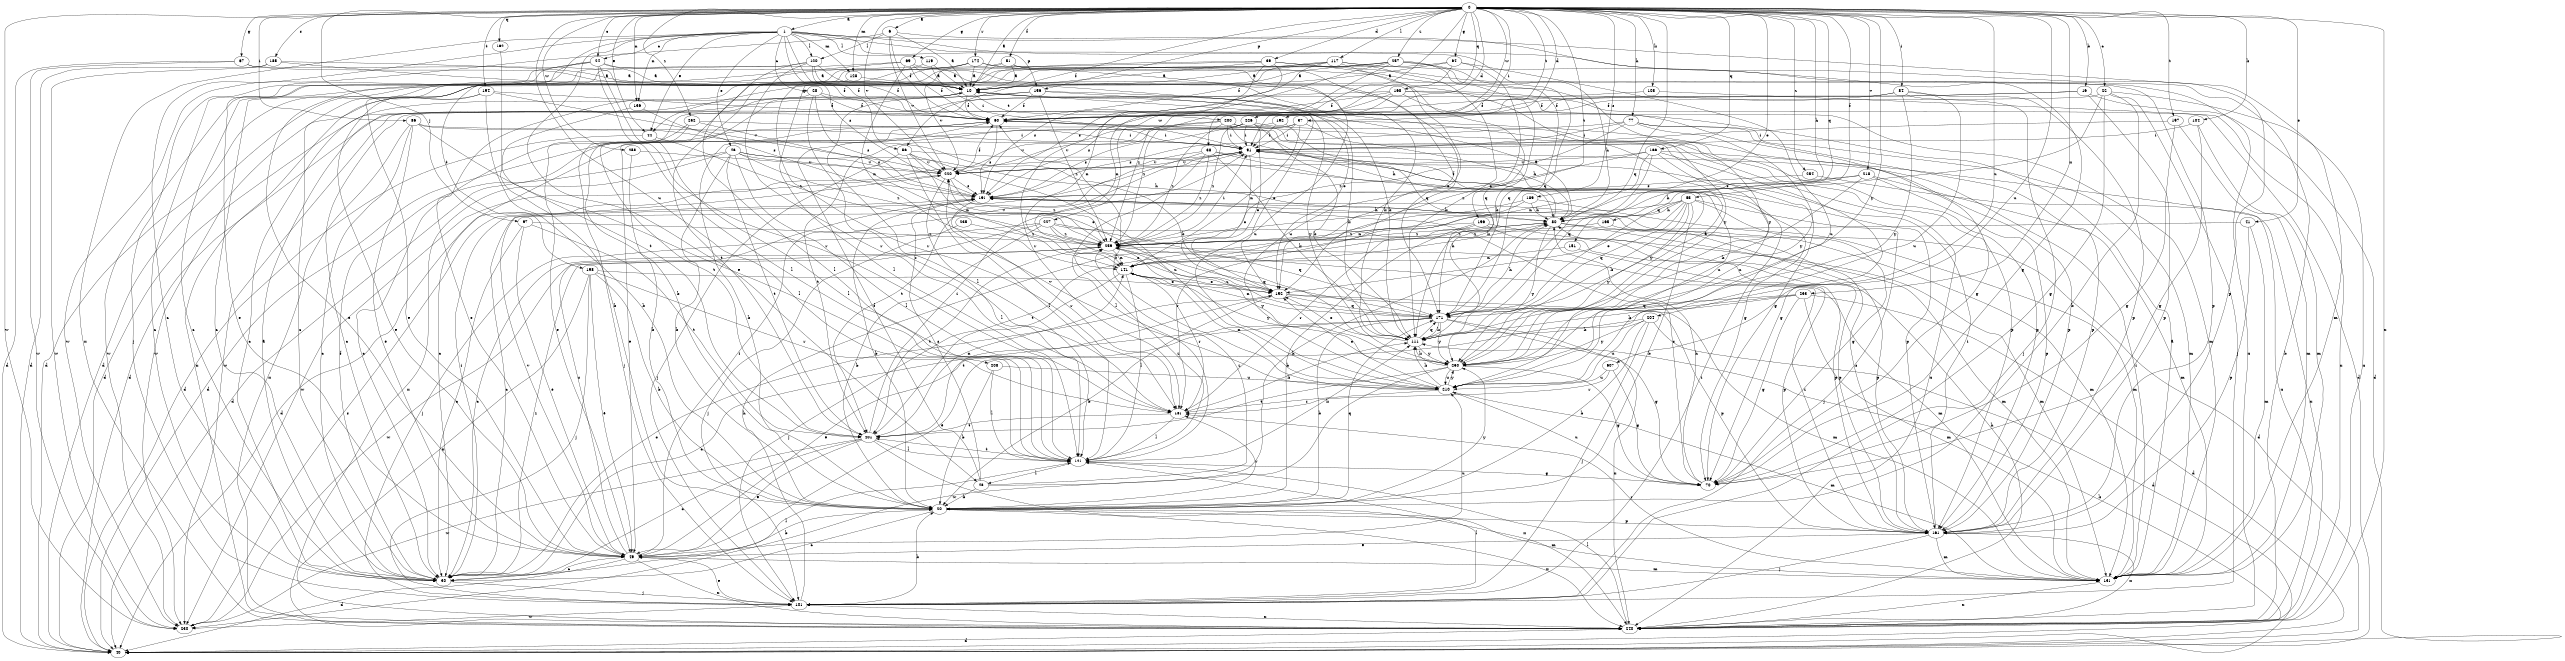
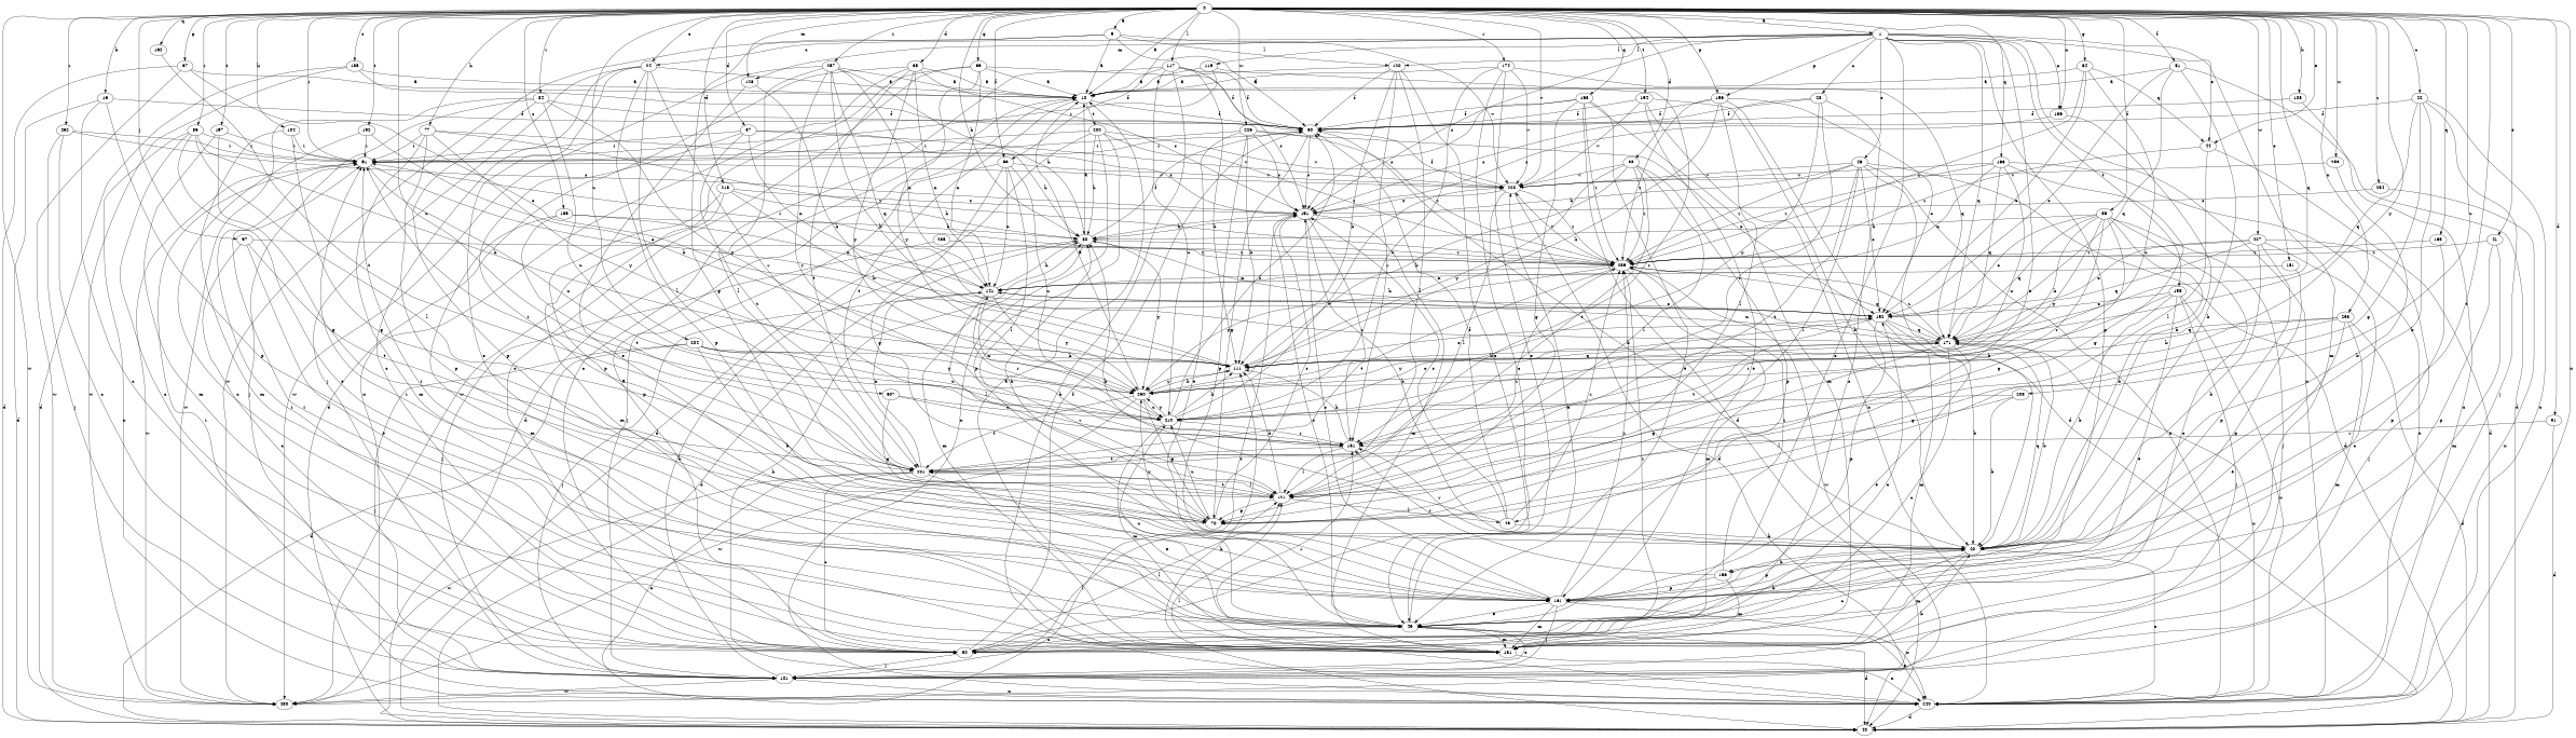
  strict digraph {
    0
    1
    6
    10
    16
    22
    24
+   31
    37
    38
    39
    41
    44
    51
    55
    56
    64
    67
    69
    77
    80
    84
    86
    91
    97
    104
    108
    117
    128
    136
    151
    156
    162
    165
    166
    168
    171
    174
    185
    189
    192
    194
    196
    197
    204
    n46 [label=607]
    208
    218
    220
    226
    227
    n52 [label=258]
    230
    233
    240
    250
    252
    254
    257
    28
    30
    46
    48
    119
    120
    131
    161
    191
    198
    60
    70
    40
    200
    201
    20
    101
    181
    49
    121
    141
    259
    111
    152
    210
    235
    0 -> 1 [label=a]
    0 -> 6 [label=a]
    0 -> 10 [label=a]
    0 -> 16 [label=b]
    0 -> 22 [label=c]
    0 -> 24 [label=c]
+   0 -> 31 [label=d]
    0 -> 37 [label=d]
    0 -> 38 [label=d]
    0 -> 39 [label=d]
    0 -> 41 [label=e]
    0 -> 44 [label=e]
    0 -> 51 [label=f]
    0 -> 55 [label=f]
    0 -> 56 [label=f]
    0 -> 64 [label=g]
    0 -> 67 [label=g]
    0 -> 69 [label=g]
    0 -> 77 [label=h]
    0 -> 80 [label=h]
    0 -> 84 [label=i]
    0 -> 86 [label=i]
    0 -> 91 [label=i]
    0 -> 97 [label=j]
    0 -> 104 [label=k]
    0 -> 108 [label=k]
    0 -> 117 [label=l]
    0 -> 128 [label=m]
    0 -> 136 [label=n]
    0 -> 151 [label=o]
    0 -> 156 [label=p]
    0 -> 162 [label=q]
    0 -> 165 [label=q]
    0 -> 166 [label=q]
    0 -> 168 [label=q]
    0 -> 171 [label=q]
    0 -> 174 [label=r]
    0 -> 185 [label=s]
    0 -> 189 [label=s]
    0 -> 192 [label=t]
    0 -> 194 [label=t]
    0 -> 196 [label=t]
    0 -> 197 [label=t]
    0 -> 204 [label=u]
    0 -> n46 [label=u]
    0 -> 208 [label=u]
    0 -> 218 [label=v]
    0 -> 220 [label=v]
    0 -> 226 [label=w]
    0 -> 227 [label=w]
    0 -> n52 [label=w]
    0 -> 230 [label=w]
    0 -> 233 [label=x]
    0 -> 240 [label=x]
    0 -> 250 [label=y]
    0 -> 252 [label=z]
    0 -> 254 [label=z]
    0 -> 257 [label=z]
    1 -> 24 [label=c]
    1 -> 44 [label=e]
    1 -> 56 [label=f]
    1 -> 128 [label=m]
    1 -> 136 [label=n]
    1 -> 156 [label=p]
    1 -> 171 [label=q]
    1 -> 240 [label=x]
    1 -> 28 [label=c]
    1 -> 30 [label=c]
    1 -> 46 [label=e]
    1 -> 48 [label=e]
    1 -> 119 [label=l]
    1 -> 120 [label=l]
    1 -> 131 [label=m]
    1 -> 161 [label=p]
    1 -> 191 [label=s]
    1 -> 198 [label=t]
    6 -> 10 [label=a]
    6 -> 220 [label=v]
    6 -> 230 [label=w]
    6 -> 120 [label=l]
    6 -> 60 [label=f]
    6 -> 70 [label=g]
    10 -> 60 [label=f]
    10 -> 40 [label=d]
    10 -> 200 [label=t]
    10 -> 201 [label=t]
    16 -> 30 [label=c]
    16 -> 161 [label=p]
    16 -> 60 [label=f]
    16 -> 40 [label=d]
    22 -> 171 [label=q]
    22 -> 240 [label=x]
    22 -> 60 [label=f]
    22 -> 70 [label=g]
    22 -> 20 [label=b]
    22 -> 101 [label=j]
    24 -> 10 [label=a]
    24 -> 30 [label=c]
    24 -> 161 [label=p]
    24 -> 101 [label=j]
    24 -> 181 [label=r]
    24 -> 49 [label=e]
    24 -> 121 [label=l]
+   31 -> 40 [label=d]
+   31 -> 181 [label=r]
    37 -> 80 [label=h]
    37 -> 91 [label=i]
    37 -> 220 [label=v]
    37 -> 161 [label=p]
    37 -> 201 [label=t]
    37 -> 141 [label=n]
    38 -> 220 [label=v]
    38 -> 250 [label=y]
    38 -> 161 [label=p]
    38 -> 201 [label=t]
    38 -> 121 [label=l]
    38 -> 259 [label=z]
    38 -> 111 [label=k]
    39 -> 10 [label=a]
    39 -> 240 [label=x]
    39 -> 250 [label=y]
    39 -> 191 [label=s]
    39 -> 40 [label=d]
    39 -> 201 [label=t]
    39 -> 141 [label=n]
    41 -> 131 [label=m]
    41 -> 161 [label=p]
    41 -> 259 [label=z]
    44 -> 40 [label=d]
    44 -> 121 [label=l]
    44 -> 259 [label=z]
    51 -> 10 [label=a]
    51 -> 171 [label=q]
    51 -> 40 [label=d]
    51 -> 20 [label=b]
    51 -> 152 [label=o]
    55 -> 80 [label=h]
    55 -> 171 [label=q]
    55 -> 250 [label=y]
    55 -> 30 [label=c]
    55 -> 70 [label=g]
    55 -> 20 [label=b]
    55 -> 101 [label=j]
    55 -> 181 [label=r]
    55 -> 111 [label=k]
    55 -> 152 [label=o]
    56 -> 220 [label=v]
    56 -> 70 [label=g]
    56 -> 101 [label=j]
    56 -> 121 [label=l]
    56 -> 141 [label=n]
    56 -> 210 [label=u]
    64 -> 10 [label=a]
    64 -> 44 [label=q]
    64 -> 259 [label=z]
    64 -> 152 [label=o]
    64 -> 210 [label=u]
    67 -> 10 [label=a]
    67 -> 230 [label=w]
    67 -> 40 [label=d]
    67 -> 152 [label=o]
    69 -> 10 [label=a]
    69 -> 230 [label=w]
    69 -> 250 [label=y]
    69 -> 30 [label=c]
    69 -> 60 [label=f]
    69 -> 141 [label=n]
    77 -> 91 [label=i]
    77 -> 250 [label=y]
    77 -> 131 [label=m]
    77 -> 161 [label=p]
    77 -> 191 [label=s]
    77 -> 259 [label=z]
    80 -> 10 [label=a]
    80 -> 250 [label=y]
    80 -> 131 [label=m]
    80 -> 60 [label=f]
    80 -> 40 [label=d]
    80 -> 259 [label=z]
    84 -> 230 [label=w]
    84 -> 250 [label=y]
    84 -> 161 [label=p]
    84 -> 60 [label=f]
    84 -> 101 [label=j]
    84 -> 210 [label=u]
    86 -> 91 [label=i]
    86 -> 240 [label=x]
    86 -> 30 [label=c]
    86 -> 49 [label=e]
    86 -> 121 [label=l]
    86 -> 111 [label=k]
    91 -> 220 [label=v]
    91 -> 230 [label=w]
    91 -> 152 [label=o]
    91 -> 210 [label=u]
    97 -> 30 [label=c]
    97 -> 201 [label=t]
    97 -> 49 [label=e]
    97 -> 259 [label=z]
    104 -> 91 [label=i]
    104 -> 131 [label=m]
    104 -> 70 [label=g]
    108 -> 240 [label=x]
    108 -> 60 [label=f]
    117 -> 10 [label=a]
    117 -> 240 [label=b]
    117 -> 30 [label=c]
    117 -> 191 [label=s]
    117 -> 60 [label=f]
    117 -> 111 [label=k]
    117 -> 210 [label=u]
    128 -> 49 [label=e]
    128 -> 111 [label=k]
    136 -> 191 [label=s]
    136 -> 20 [label=b]
    151 -> 161 [label=p]
    151 -> 141 [label=n]
    156 -> 60 [label=f]
    156 -> 40 [label=d]
    156 -> 121 [label=l]
    156 -> 259 [label=z]
    156 -> 111 [label=k]
    156 -> 152 [label=o]
    162 -> 201 [label=t]
    165 -> 161 [label=p]
    165 -> 259 [label=z]
    166 -> 171 [label=q]
    166 -> 220 [label=v]
    166 -> 240 [label=x]
    166 -> 70 [label=g]
    166 -> 141 [label=n]
    166 -> 259 [label=z]
    166 -> 210 [label=u]
    168 -> 131 [label=m]
    168 -> 191 [label=s]
    168 -> 60 [label=f]
    168 -> 70 [label=g]
    168 -> 40 [label=d]
    168 -> 49 [label=e]
    168 -> 259 [label=z]
    171 -> 80 [label=h]
    171 -> 240 [label=x]
    171 -> 250 [label=y]
    171 -> 30 [label=c]
    171 -> 70 [label=g]
    171 -> 20 [label=b]
    171 -> 49 [label=e]
    171 -> 141 [label=n]
    171 -> 259 [label=z]
    171 -> 111 [label=k]
    174 -> 10 [label=a]
    174 -> 171 [label=q]
    174 -> 220 [label=v]
    174 -> 30 [label=c]
    174 -> 49 [label=e]
    174 -> 210 [label=u]
    185 -> 10 [label=a]
    185 -> 230 [label=w]
    185 -> 60 [label=f]
    185 -> 40 [label=d]
    189 -> 80 [label=h]
    189 -> 131 [label=m]
    189 -> 201 [label=t]
    189 -> 141 [label=n]
    192 -> 91 [label=i]
    192 -> 30 [label=c]
    192 -> 111 [label=k]
    194 -> 220 [label=v]
    194 -> 240 [label=x]
    194 -> 60 [label=f]
    194 -> 20 [label=b]
    194 -> 49 [label=e]
    196 -> 131 [label=m]
    196 -> 161 [label=p]
-   196 -> 20 [label=b]
+   20 -> 196 [label=b]
    196 -> 181 [label=r]
    196 -> 259 [label=z]
    197 -> 91 [label=i]
    197 -> 131 [label=m]
    197 -> 70 [label=g]
    204 -> 250 [label=y]
    204 -> 40 [label=d]
    204 -> 20 [label=b]
    204 -> 101 [label=j]
    204 -> 111 [label=k]
    204 -> 210 [label=u]
    n46 -> 70 [label=g]
    n46 -> 181 [label=r]
    n46 -> 210 [label=u]
    208 -> 20 [label=b]
    208 -> 121 [label=l]
    208 -> 210 [label=u]
    218 -> 80 [label=h]
    218 -> 131 [label=m]
    218 -> 161 [label=p]
    218 -> 191 [label=s]
    218 -> 111 [label=k]
    220 -> 191 [label=s]
    220 -> 60 [label=f]
    220 -> 40 [label=d]
    220 -> 121 [label=l]
    220 -> 259 [label=z]
    226 -> 91 [label=i]
    226 -> 161 [label=p]
    226 -> 191 [label=s]
    226 -> 49 [label=e]
    226 -> 259 [label=z]
    226 -> 111 [label=k]
    226 -> 152 [label=o]
    227 -> 171 [label=q]
    227 -> 30 [label=c]
    227 -> 161 [label=p]
    227 -> 20 [label=b]
    227 -> 101 [label=j]
    227 -> 259 [label=z]
    227 -> 152 [label=o]
    n52 -> 220 [label=v]
    n52 -> 20 [label=b]
    230 -> 191 [label=s]
    233 -> 171 [label=q]
    233 -> 131 [label=m]
    233 -> 70 [label=g]
    233 -> 40 [label=d]
    233 -> 49 [label=e]
    233 -> 111 [label=k]
    240 -> 80 [label=h]
    240 -> 40 [label=d]
    240 -> 121 [label=l]
    250 -> 10 [label=a]
    250 -> 230 [label=w]
    250 -> 70 [label=g]
    250 -> 201 [label=t]
    250 -> 111 [label=k]
    250 -> 210 [label=u]
    252 -> 91 [label=i]
    252 -> 30 [label=c]
    252 -> 191 [label=s]
    252 -> 101 [label=j]
    254 -> 240 [label=x]
    254 -> 191 [label=s]
    257 -> 10 [label=a]
    257 -> 80 [label=h]
    257 -> 171 [label=q]
    257 -> 230 [label=w]
    257 -> 181 [label=r]
    257 -> 121 [label=l]
    257 -> 141 [label=n]
    257 -> 111 [label=k]
    28 -> 250 [label=y]
    28 -> 30 [label=c]
    28 -> 191 [label=s]
    28 -> 60 [label=f]
    28 -> 181 [label=r]
    30 -> 10 [label=a]
    30 -> 91 [label=i]
    30 -> 60 [label=f]
    30 -> 101 [label=j]
    30 -> 121 [label=l]
    30 -> 259 [label=z]
    30 -> 152 [label=o]
    46 -> 80 [label=h]
    46 -> 220 [label=v]
    46 -> 240 [label=x]
    46 -> 40 [label=d]
    46 -> 201 [label=t]
    46 -> 20 [label=b]
    46 -> 121 [label=l]
    46 -> 259 [label=z]
    46 -> 152 [label=o]
    48 -> 80 [label=h]
    48 -> 191 [label=s]
    48 -> 60 [label=f]
    48 -> 20 [label=b]
    48 -> 259 [label=z]
    119 -> 10 [label=a]
    119 -> 91 [label=i]
    119 -> 181 [label=r]
    120 -> 10 [label=a]
    120 -> 60 [label=f]
    120 -> 181 [label=r]
    120 -> 49 [label=e]
    120 -> 121 [label=l]
    120 -> 111 [label=k]
    131 -> 10 [label=a]
    131 -> 91 [label=i]
    131 -> 240 [label=x]
    131 -> 181 [label=r]
    161 -> 91 [label=i]
    161 -> 240 [label=x]
    161 -> 131 [label=m]
    161 -> 191 [label=s]
    161 -> 101 [label=j]
    161 -> 49 [label=e]
    161 -> 259 [label=z]
    191 -> 80 [label=h]
    191 -> 131 [label=m]
    191 -> 20 [label=b]
    191 -> 181 [label=r]
    198 -> 240 [label=x]
    198 -> 20 [label=b]
    198 -> 101 [label=j]
    198 -> 181 [label=r]
    198 -> 49 [label=e]
    198 -> 152 [label=o]
    60 -> 91 [label=i]
    60 -> 191 [label=s]
    60 -> 70 [label=g]
    60 -> 20 [label=b]
    70 -> 80 [label=h]
    70 -> 191 [label=s]
    70 -> 210 [label=u]
    40 -> 111 [label=k]
    200 -> 80 [label=h]
    200 -> 91 [label=i]
    200 -> 220 [label=v]
    200 -> 240 [label=x]
    200 -> 161 [label=p]
    200 -> 40 [label=d]
    200 -> 259 [label=z]
    201 -> 91 [label=i]
    201 -> 230 [label=w]
    201 -> 240 [label=x]
    201 -> 30 [label=c]
    201 -> 49 [label=e]
    201 -> 121 [label=l]
    201 -> 141 [label=n]
    20 -> 171 [label=q]
    20 -> 240 [label=x]
    20 -> 250 [label=y]
    20 -> 30 [label=c]
    20 -> 131 [label=m]
    20 -> 161 [label=p]
    20 -> 181 [label=r]
    101 -> 80 [label=h]
    101 -> 91 [label=i]
    101 -> 230 [label=w]
    101 -> 240 [label=x]
    101 -> 20 [label=b]
    101 -> 49 [label=e]
    101 -> 121 [label=l]
    181 -> 201 [label=t]
    181 -> 121 [label=l]
    181 -> 111 [label=k]
    49 -> 91 [label=i]
    49 -> 220 [label=v]
    49 -> 240 [label=x]
    49 -> 30 [label=c]
    49 -> 131 [label=m]
    49 -> 191 [label=s]
    49 -> 40 [label=d]
    49 -> 20 [label=b]
    49 -> 210 [label=u]
    121 -> 48 [label=l]
    121 -> 70 [label=g]
    121 -> 201 [label=t]
    121 -> 259 [label=z]
    121 -> 111 [label=k]
    141 -> 80 [label=h]
    141 -> 250 [label=y]
    141 -> 101 [label=j]
    141 -> 181 [label=r]
    141 -> 121 [label=l]
    141 -> 152 [label=o]
    259 -> 91 [label=i]
    259 -> 171 [label=q]
    259 -> 220 [label=v]
    259 -> 230 [label=w]
    259 -> 250 [label=y]
    259 -> 131 [label=m]
    259 -> 201 [label=t]
    259 -> 141 [label=n]
    111 -> 171 [label=q]
    111 -> 250 [label=y]
    111 -> 152 [label=o]
    152 -> 171 [label=q]
    152 -> 131 [label=m]
    152 -> 161 [label=p]
    152 -> 201 [label=t]
    152 -> 20 [label=b]
    210 -> 220 [label=v]
    210 -> 250 [label=y]
    210 -> 131 [label=m]
    210 -> 60 [label=f]
    210 -> 181 [label=r]
    210 -> 141 [label=n]
    210 -> 111 [label=k]
    210 -> 152 [label=o]
    235 -> 101 [label=j]
    235 -> 259 [label=z]
  }
